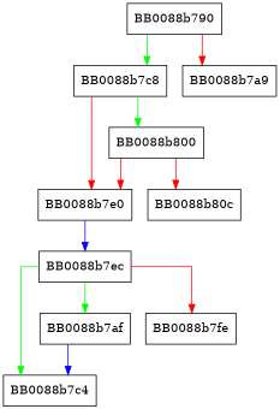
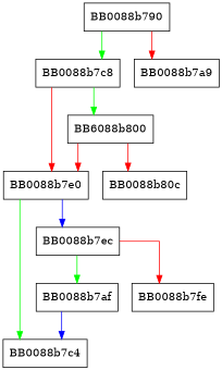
  digraph {
    splines=ortho
    node [shape=box]
    edge [color=red]
    BB0088b790
    BB0088b7c8
    BB0088b7a9
-   BB0088b800
+   BB0088b800 [label=BB6088b800]
    BB0088b7e0
    BB0088b80c
    BB0088b7c4
    BB0088b7ec
    BB0088b7af
    BB0088b7fe
    BB0088b790 -> BB0088b7c8 [color=green]
    BB0088b790 -> BB0088b7a9
    BB0088b7c8 -> BB0088b800 [color=green]
    BB0088b7c8 -> BB0088b7e0
    BB0088b800 -> BB0088b7e0
    BB0088b800 -> BB0088b80c
-   BB0088b7ec -> BB0088b7c4 [color=green]
+   BB0088b7e0 -> BB0088b7c4 [color=green]
    BB0088b7e0 -> BB0088b7ec [color=blue]
    BB0088b7ec -> BB0088b7af [color=green]
    BB0088b7ec -> BB0088b7fe
    BB0088b7af -> BB0088b7c4 [color=blue]
  }
